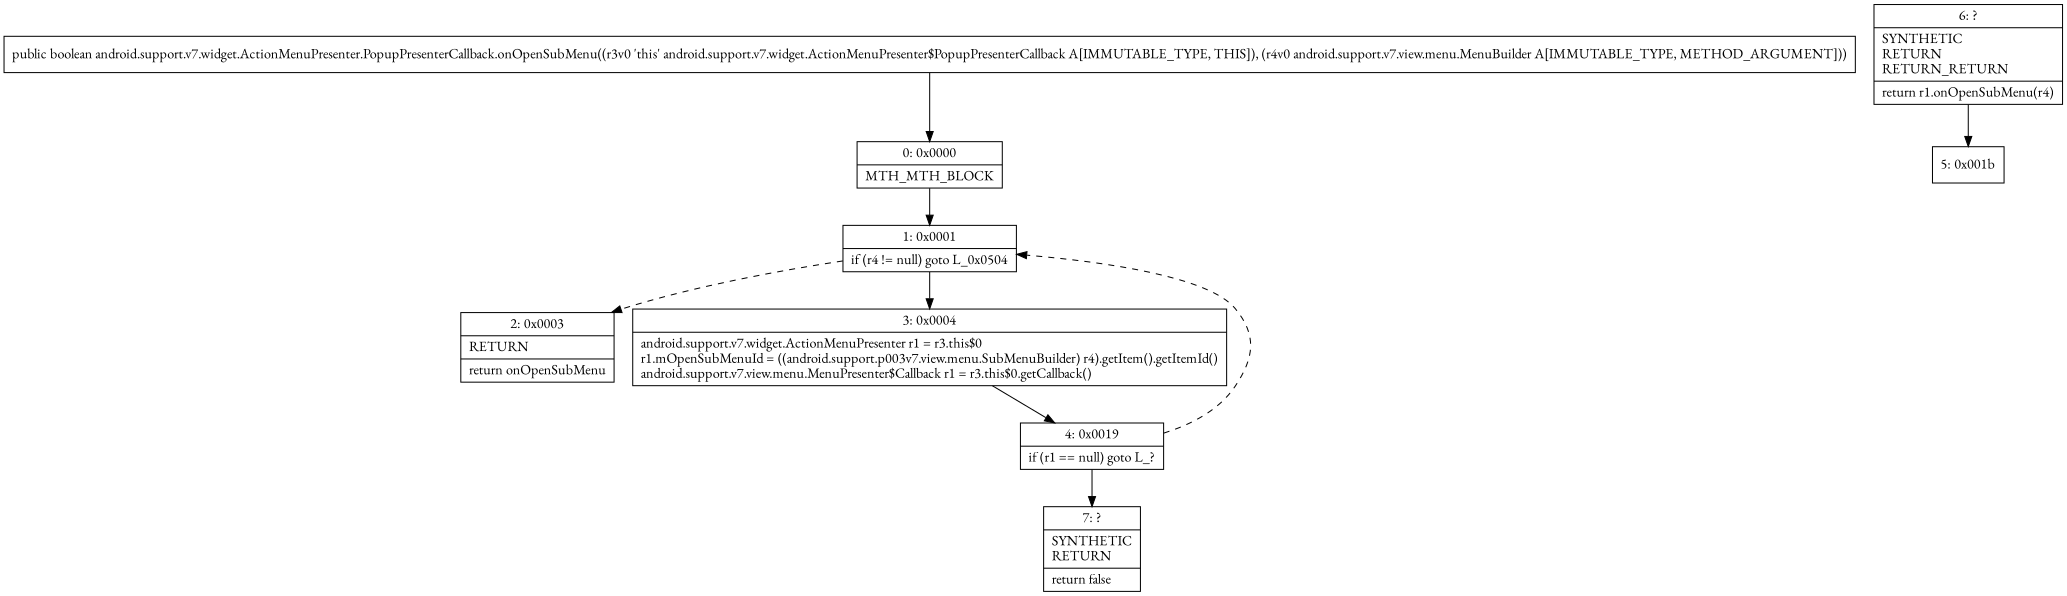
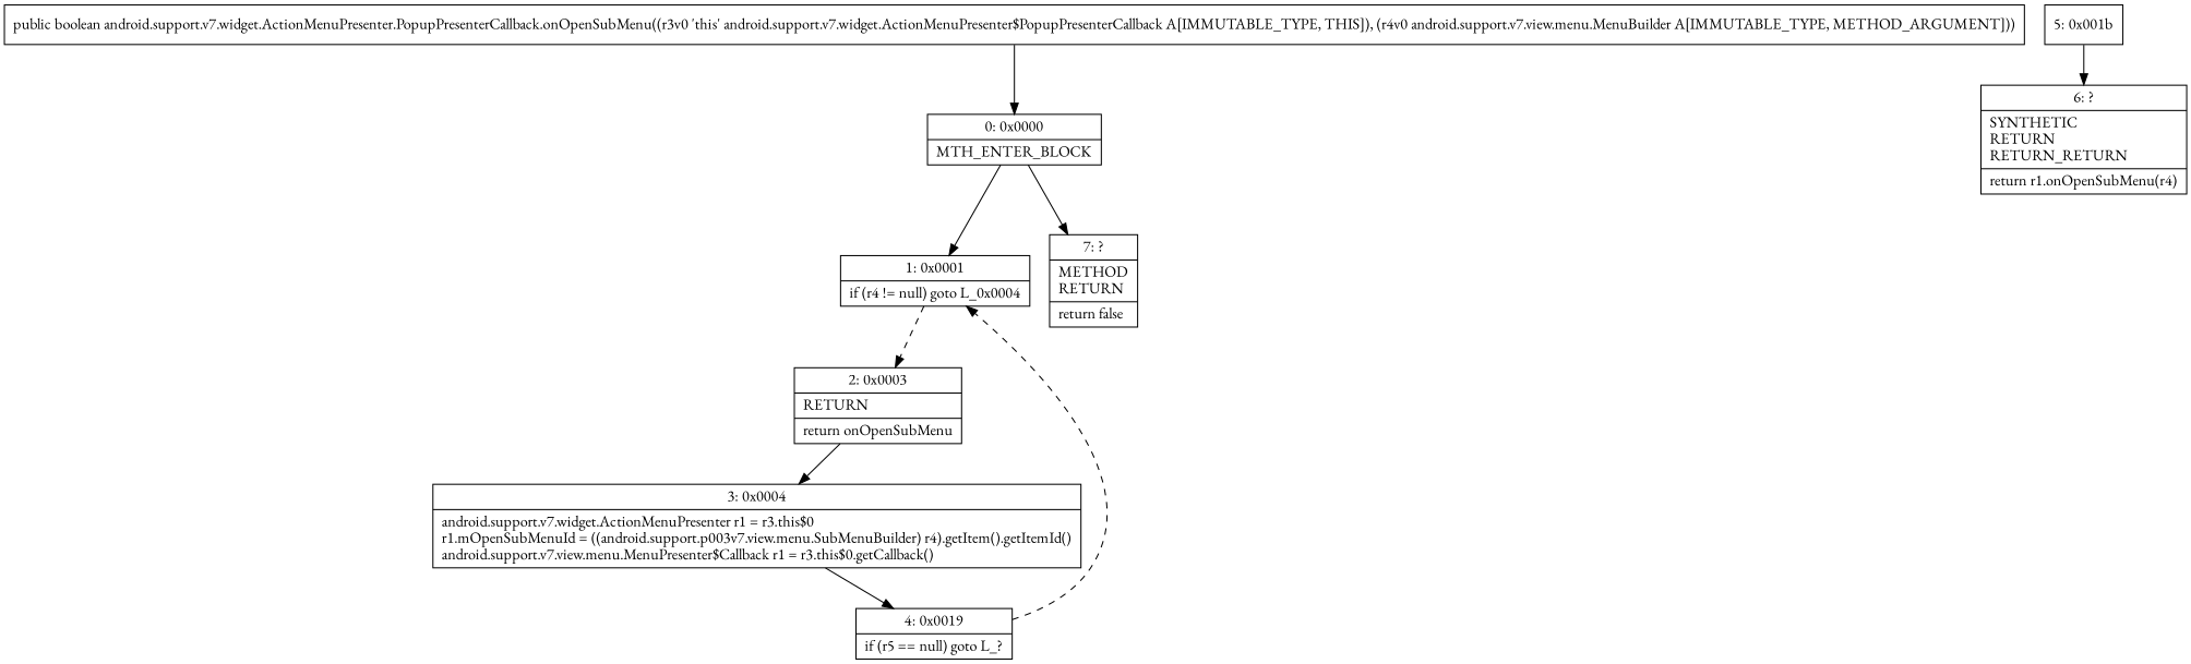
  digraph {
    fontname="EB Garamond"
    node [fontname="EB Garamond" shape=record]
    edge [fontname="EB Garamond"]
-   n1 [label="{0\:\ 0x0000|MTH_MTH_BLOCK\l}"]
-   n2 [label="{1\:\ 0x0001|if (r4 != null) goto L_0x0504\l}"]
+   n1 [label="{0\:\ 0x0000|MTH_ENTER_BLOCK\l}"]
+   n2 [label="{1\:\ 0x0001|if (r4 != null) goto L_0x0004\l}"]
    n3 [label="{2\:\ 0x0003|RETURN\l|return onOpenSubMenu\l}"]
    n4 [label="{3\:\ 0x0004|android.support.v7.widget.ActionMenuPresenter r1 = r3.this$0\lr1.mOpenSubMenuId = ((android.support.p003v7.view.menu.SubMenuBuilder) r4).getItem().getItemId()\landroid.support.v7.view.menu.MenuPresenter$Callback r1 = r3.this$0.getCallback()\l}"]
-   n5 [label="{4\:\ 0x0019|if (r1 == null) goto L_?\l}"]
-   n6 [label="{7\:\ ?|SYNTHETIC\lRETURN\l|return false\l}"]
+   n5 [label="{4\:\ 0x0019|if (r5 == null) goto L_?\l}"]
+   n6 [label="{7\:\ ?|METHOD\lRETURN\l|return false\l}"]
    n7 [label="{5\:\ 0x001b}"]
    n8 [label="{6\:\ ?|SYNTHETIC\lRETURN\lRETURN_RETURN\l|return r1.onOpenSubMenu(r4)\l}"]
    n9 [label="{public boolean android.support.v7.widget.ActionMenuPresenter.PopupPresenterCallback.onOpenSubMenu((r3v0 'this' android.support.v7.widget.ActionMenuPresenter$PopupPresenterCallback A[IMMUTABLE_TYPE, THIS]), (r4v0 android.support.v7.view.menu.MenuBuilder A[IMMUTABLE_TYPE, METHOD_ARGUMENT])) }"]
    n1 -> n2
    n2 -> n3 [style=dashed]
-   n2 -> n4
+   n3 -> n4
    n4 -> n5
    n5 -> n2 [style=dashed]
-   n5 -> n6
-   n8 -> n7
+   n1 -> n6
+   n7 -> n8
    n9 -> n1
  }
